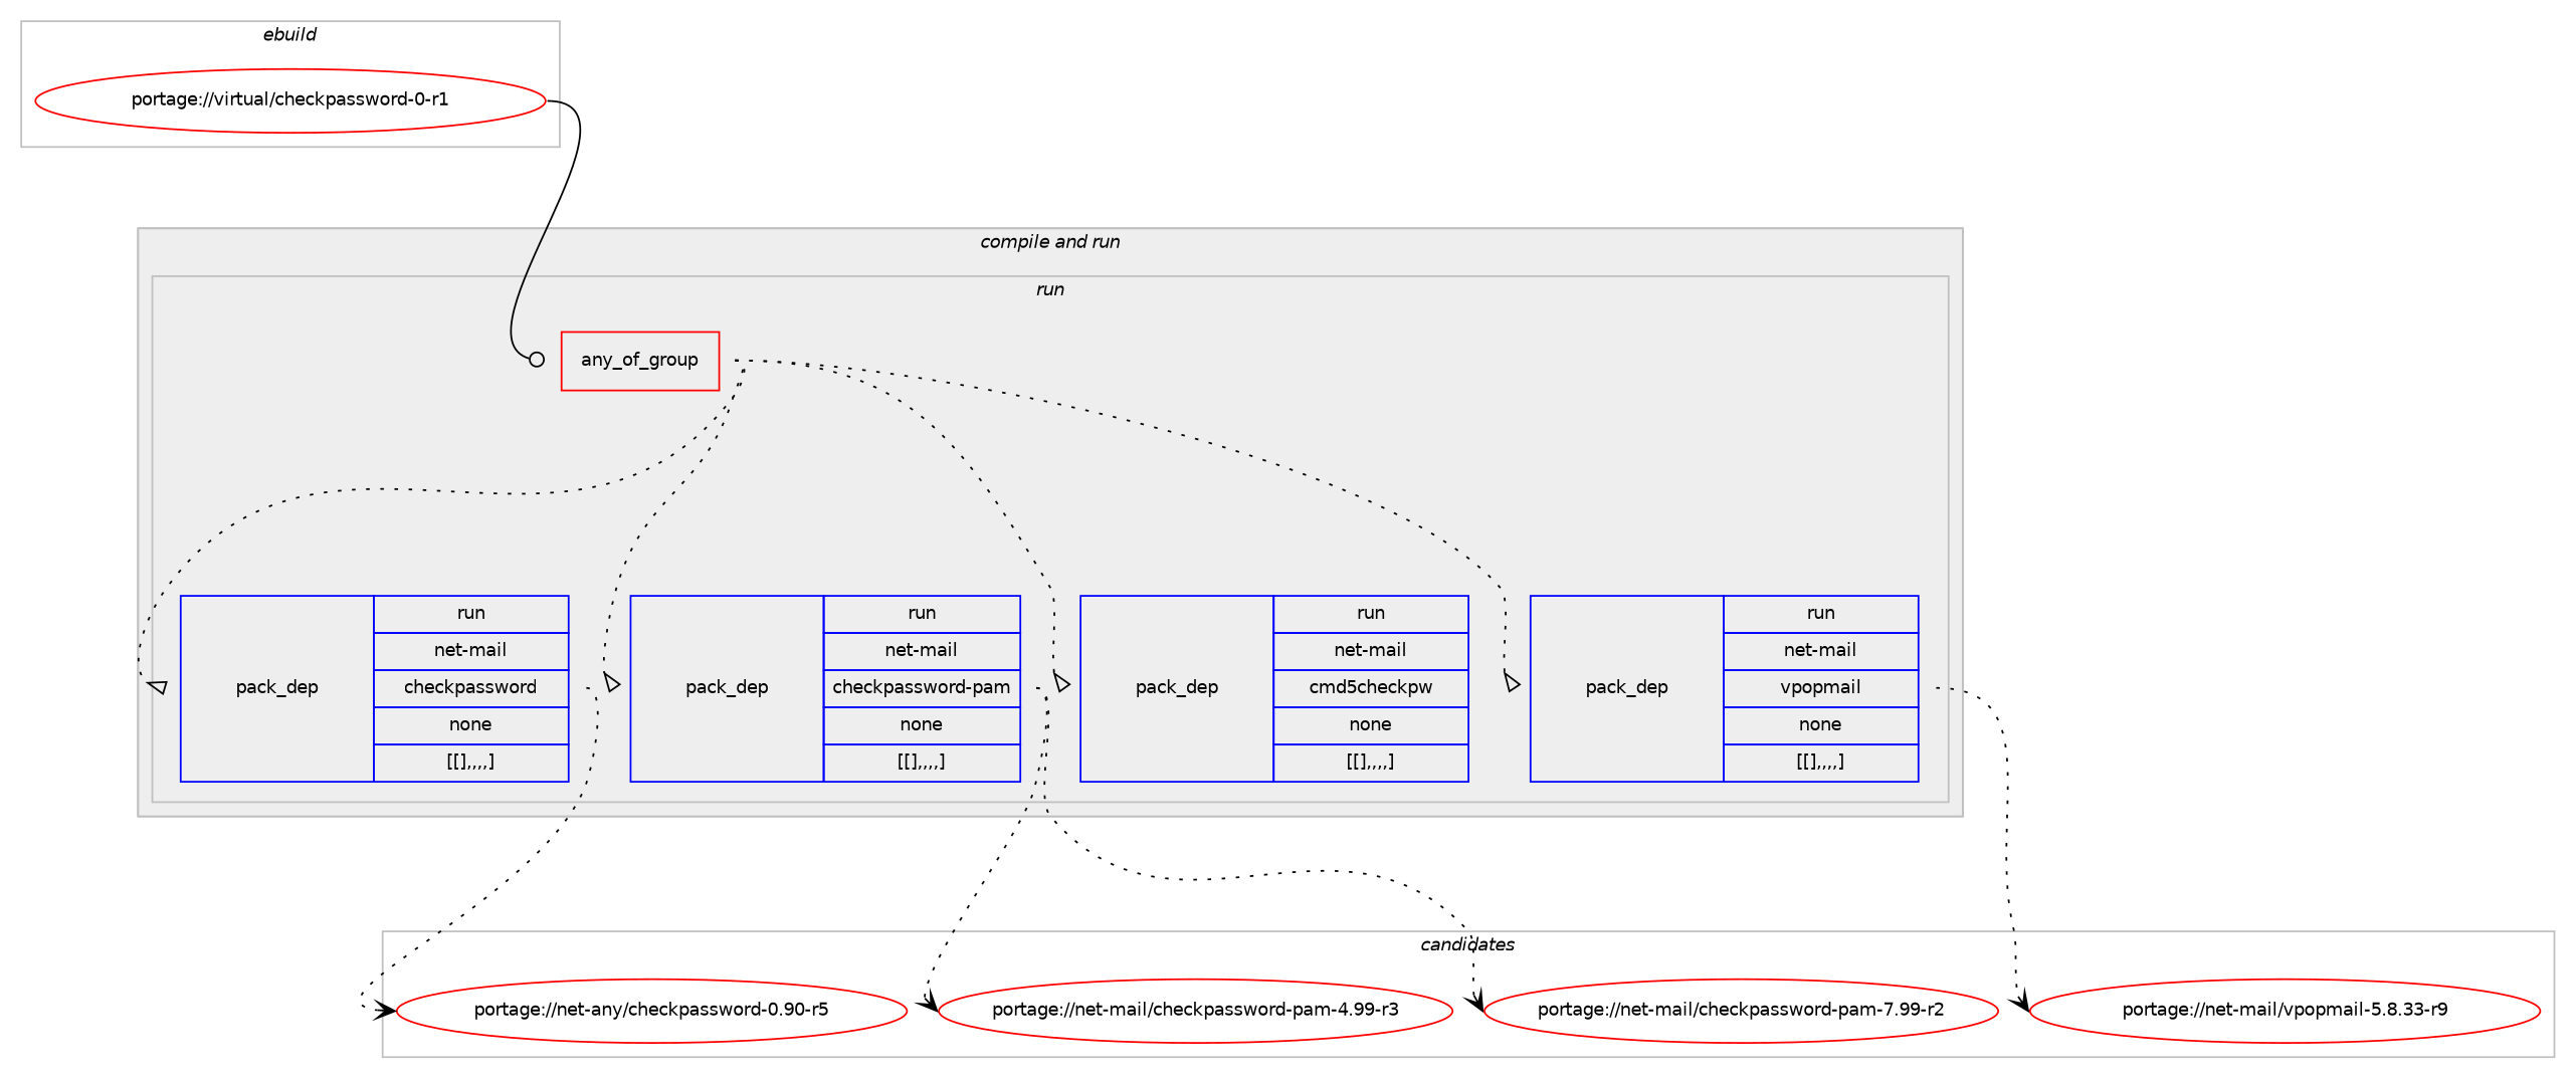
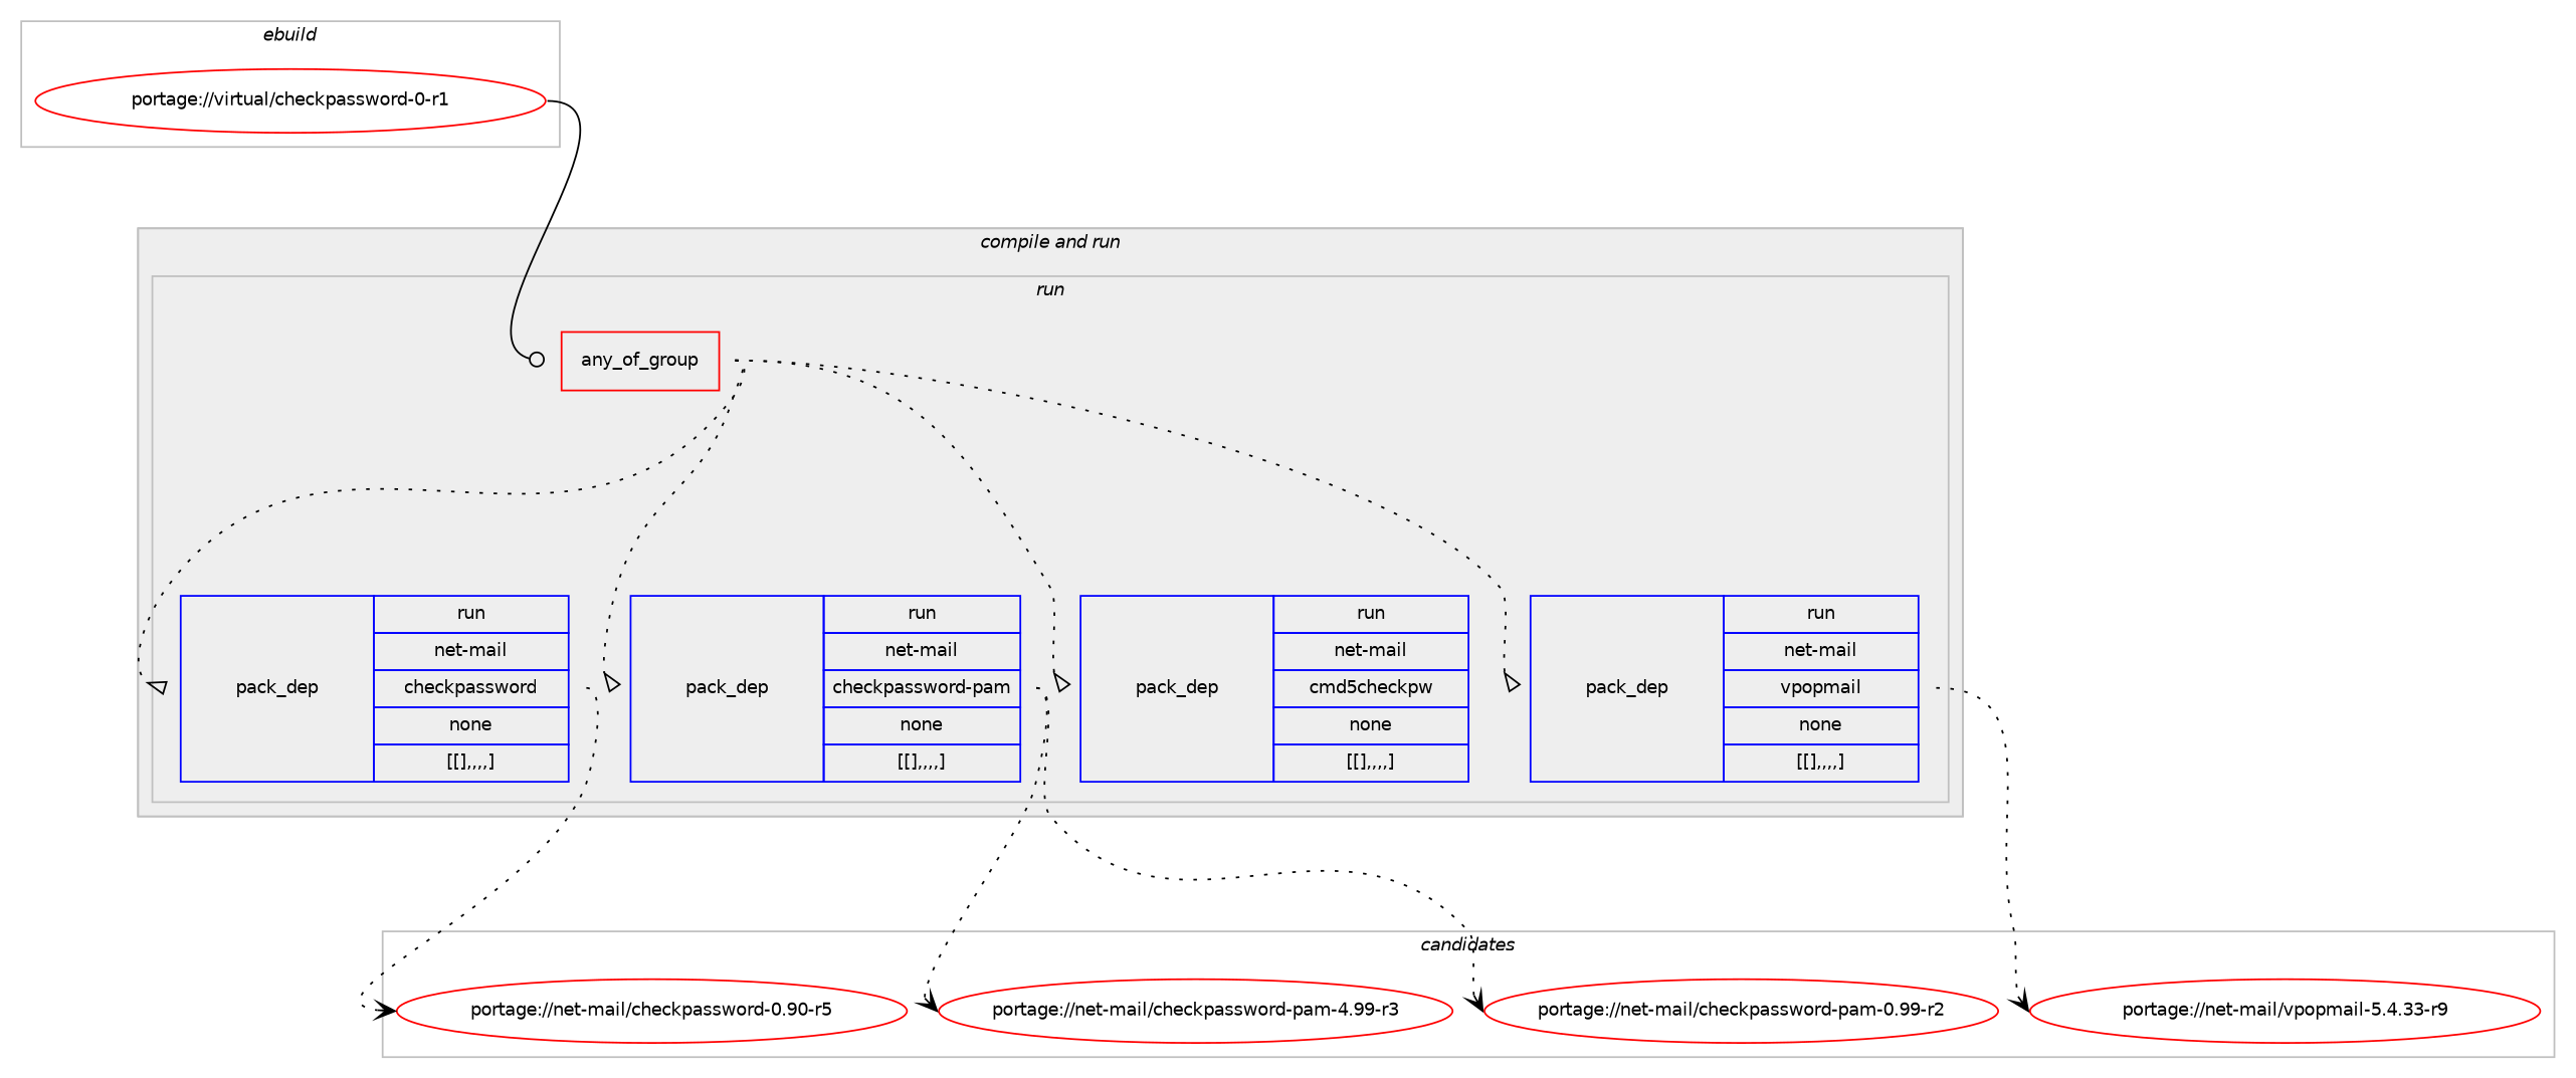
  digraph {
    compound=true
    concentrate=true
    fontname=Helvetica
    fontsize=10
    newrank=true
    rankdir=TB
    ranksep=1.5
    node [color=red fontname=Helvetica fontsize=10]
    edge [arrowhead=vee headport=w style=dotted tailport=e weight=20]
    n1 [label="portage://virtual/checkpassword-0-r1" width=4]
    n2 [color=blue label=<<TABLE BORDER="0" CELLBORDER="1" CELLSPACING="0" CELLPADDING="4" WIDTH="220"><TR><TD ROWSPAN="6" CELLPADDING="30">pack_dep</TD></TR><TR><TD WIDTH="110">run</TD></TR><TR><TD>net-mail</TD></TR><TR><TD>checkpassword</TD></TR><TR><TD>none</TD></TR><TR><TD>[[],,,,]</TD></TR></TABLE>> shape=none]
    n3 [color=blue label=<<TABLE BORDER="0" CELLBORDER="1" CELLSPACING="0" CELLPADDING="4" WIDTH="220"><TR><TD ROWSPAN="6" CELLPADDING="30">pack_dep</TD></TR><TR><TD WIDTH="110">run</TD></TR><TR><TD>net-mail</TD></TR><TR><TD>checkpassword-pam</TD></TR><TR><TD>none</TD></TR><TR><TD>[[],,,,]</TD></TR></TABLE>> shape=none]
    n4 [color=blue label=<<TABLE BORDER="0" CELLBORDER="1" CELLSPACING="0" CELLPADDING="4" WIDTH="220"><TR><TD ROWSPAN="6" CELLPADDING="30">pack_dep</TD></TR><TR><TD WIDTH="110">run</TD></TR><TR><TD>net-mail</TD></TR><TR><TD>cmd5checkpw</TD></TR><TR><TD>none</TD></TR><TR><TD>[[],,,,]</TD></TR></TABLE>> shape=none]
    n5 [color=blue label=<<TABLE BORDER="0" CELLBORDER="1" CELLSPACING="0" CELLPADDING="4" WIDTH="220"><TR><TD ROWSPAN="6" CELLPADDING="30">pack_dep</TD></TR><TR><TD WIDTH="110">run</TD></TR><TR><TD>net-mail</TD></TR><TR><TD>vpopmail</TD></TR><TR><TD>none</TD></TR><TR><TD>[[],,,,]</TD></TR></TABLE>> shape=none]
    n6 [label=<<TABLE BORDER="0" CELLBORDER="1" CELLSPACING="0" CELLPADDING="4"><TR><TD CELLPADDING="10">any_of_group</TD></TR></TABLE>> shape=none]
-   n7 [label="portage://net-any/checkpassword-0.90-r5" width=4]
+   n7 [label="portage://net-mail/checkpassword-0.90-r5" width=4]
    n8 [label="portage://net-mail/checkpassword-pam-4.99-r3" width=4]
-   n9 [label="portage://net-mail/checkpassword-pam-7.99-r2" width=4]
-   n10 [label="portage://net-mail/vpopmail-5.8.33-r9" width=4]
+   n9 [label="portage://net-mail/checkpassword-pam-0.99-r2" width=4]
+   n10 [label="portage://net-mail/vpopmail-5.4.33-r9" width=4]
    subgraph cluster_1 {
      color=gray
      label=<<i>ebuild</i>>
      n1
    }
    subgraph cluster_2 {
      color=gray
      label=<<i>dependencies</i>>
      subgraph cluster_3 {
        color=gray
        fillcolor="#eeeeee"
        label=<<i>compile</i>>
        style=filled
      }
      subgraph cluster_4 {
        color=gray
        fillcolor="#eeeeee"
        label=<<i>compile and run</i>>
        style=filled
      }
      subgraph cluster_5 {
        color=gray
        fillcolor="#eeeeee"
        label=<<i>run</i>>
        style=filled
        subgraph sub_6 {
          color=gray
          fillcolor="#eeeeee"
          label=<<i>run</i>>
          style=filled
          n6
          subgraph sub_7 {
            color=gray
            fillcolor="#eeeeee"
            label=<<i>run</i>>
            style=filled
            n2
          }
          subgraph sub_8 {
            color=gray
            fillcolor="#eeeeee"
            label=<<i>run</i>>
            style=filled
            n3
          }
          subgraph sub_9 {
            color=gray
            fillcolor="#eeeeee"
            label=<<i>run</i>>
            style=filled
            n4
          }
          subgraph sub_10 {
            color=gray
            fillcolor="#eeeeee"
            label=<<i>run</i>>
            style=filled
            n5
          }
        }
      }
    }
    subgraph cluster_11 {
      color=gray
      label=<<i>candidates</i>>
      rank=same
      subgraph sub_12 {
        color=black
        label=<<i>candidates</i>>
        nodesep=1
        rank=same
        n7
      }
      subgraph sub_13 {
        color=black
        label=<<i>candidates</i>>
        nodesep=1
        rank=same
        n8
        n9
      }
      subgraph sub_14 {
        color=black
        label=<<i>candidates</i>>
        nodesep=1
        rank=same
      }
      subgraph sub_15 {
        color=black
        label=<<i>candidates</i>>
        nodesep=1
        rank=same
        n10
      }
    }
    n1 -> n6 [arrowhead=odot style=solid]
    n2 -> n7 [weight=100]
    n3 -> n8 [weight=100]
    n3 -> n9 [weight=100]
    n5 -> n10 [weight=100]
    n6 -> n2 [arrowhead=oinv]
    n6 -> n3 [arrowhead=oinv]
    n6 -> n4 [arrowhead=oinv]
    n6 -> n5 [arrowhead=oinv]
  }
